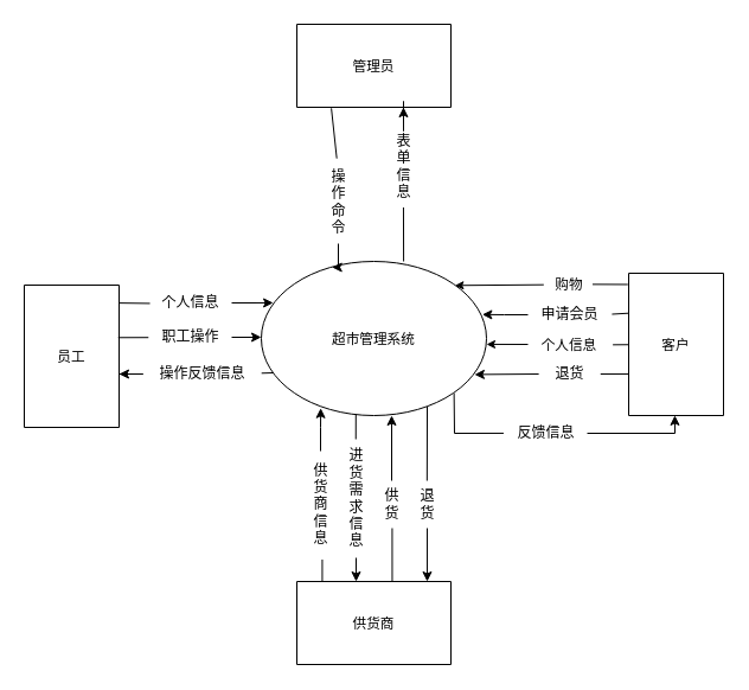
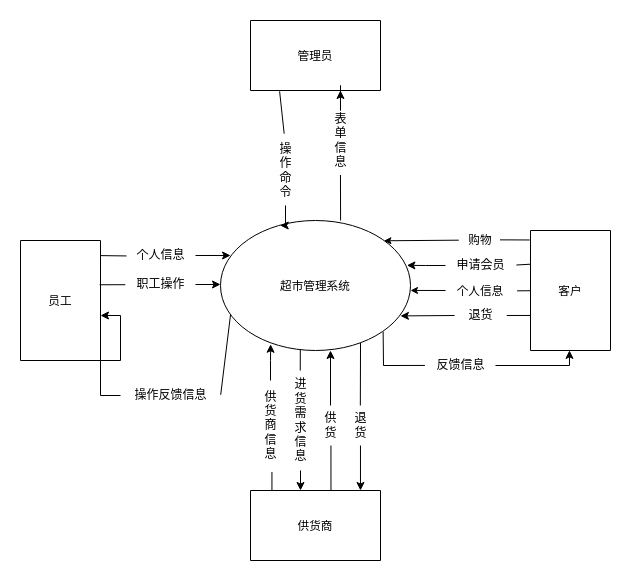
  <mxCell id="0" />
  <mxCell id="1" parent="0" />
  <mxCell id="2" value="&lt;div style=&quot;font-size: 1px&quot;&gt;&lt;p style=&quot;align:center;margin-left:0;margin-right:0;margin-top:0px;margin-bottom:0px;text-indent:0;valign:middle;direction:ltr;&quot;&gt;&lt;font style=&quot;font-size:11.64px;font-family:0;color:#000000;direction:ltr;letter-spacing:0px;line-height:120%;opacity:1&quot;&gt;客户&lt;/font&gt;&lt;/p&gt;&lt;/div&gt;" style="verticalAlign=middle;align=center;vsdxID=3;fillColor=#ffffff;gradientColor=none;shape=stencil(nZBRDoQgDERP03+WHsHFe5iISyOCQdT19kIaIxq//Jtp3zTpAFaTaUYNUkwx+F6v1EYD+AUpyRkdKCYFqACrzgf9C352LfuxyWRWg1/yhT/nRE5IsZWuZtCSK8CPeI0e/hF+jV7AJM4PO7KWCyr390bSiNtEtQM=);strokeColor=#000000;spacingTop=-3;spacingBottom=-3;spacingLeft=-3;spacingRight=-3;points=[];labelBackgroundColor=none;rounded=0;html=1;whiteSpace=wrap;" parent="1" vertex="1"><mxGeometry x="530" y="230" width="80" height="120" as="geometry" /></mxCell>
  <mxCell id="3" value="&lt;div style=&quot;font-size: 1px&quot;&gt;&lt;p style=&quot;align:center;margin-left:0;margin-right:0;margin-top:0px;margin-bottom:0px;text-indent:0;valign:middle;direction:ltr;&quot;&gt;&lt;font style=&quot;font-size:11.64px;font-family:0;color:#000000;direction:ltr;letter-spacing:0px;line-height:120%;opacity:1&quot;&gt;超市管理系统&lt;/font&gt;&lt;/p&gt;&lt;/div&gt;" style="verticalAlign=middle;align=center;vsdxID=2;fillColor=#ffffff;gradientColor=none;shape=stencil(vVHLDsIgEPwajiQI6RfU+h8bu22JCGRB2/69kG1iazx58DazM/vIjjBtmiCi0CplCjecbZ8nYc5Ca+snJJsLEqYTph0C4Ujh4XvmEaqzont41gkL96naodXKrGF6YSfQtUi0OXXDVlqPfJNP6usotUhYbJIUMmQb/GGrAxpRljVycDBuc1hKM2LclX8/7H9nFfB+82Cd45T2+mcspcSRmu4F);strokeColor=#000000;spacingTop=-3;spacingBottom=-3;spacingLeft=-3;spacingRight=-3;points=[];labelBackgroundColor=none;rounded=0;html=1;whiteSpace=wrap;" parent="1" vertex="1"><mxGeometry x="220" y="220" width="190" height="130" as="geometry" /></mxCell>
  <mxCell id="4" value="&lt;div style=&quot;font-size: 1px&quot;&gt;&lt;p style=&quot;align:center;margin-left:0;margin-right:0;margin-top:0px;margin-bottom:0px;text-indent:0;valign:middle;direction:ltr;&quot;&gt;&lt;font style=&quot;font-size:11.64px;font-family:0;color:#000000;direction:ltr;letter-spacing:0px;line-height:120%;opacity:1&quot;&gt;员工&lt;/font&gt;&lt;/p&gt;&lt;/div&gt;" style="verticalAlign=middle;align=center;vsdxID=19;fillColor=#ffffff;gradientColor=none;shape=stencil(nZBRDoQgDERP03+WHsHFe5iISyOCQdT19kIaIxq//Jtp3zTpAFaTaUYNUkwx+F6v1EYD+AUpyRkdKCYFqACrzgf9C352LfuxyWRWg1/yhT/nRE5IsZWuZtCSK8CPeI0e/hF+jV7AJM4PO7KWCyr390bSiNtEtQM=);strokeColor=#000000;spacingTop=-3;spacingBottom=-3;spacingLeft=-3;spacingRight=-3;points=[];labelBackgroundColor=none;rounded=0;html=1;whiteSpace=wrap;" parent="1" vertex="1"><mxGeometry x="20" y="240" width="80" height="120" as="geometry" /></mxCell>
  <mxCell id="5" parent="1" vertex="1"><mxGeometry x="340" y="350" as="geometry" /></mxCell>
  <mxCell id="6" value="" style="vsdxID=8;edgeStyle=none;startArrow=none;endArrow=classic;startSize=5;endSize=5;strokeColor=#000000;spacingTop=0;spacingBottom=0;spacingLeft=0;spacingRight=0;verticalAlign=middle;html=1;labelBackgroundColor=#ffffff;rounded=0;exitX=0;exitY=0.5;exitDx=0;exitDy=0;exitPerimeter=0;entryX=1;entryY=0.538;entryDx=0;entryDy=0;entryPerimeter=0;" parent="1" source="10" target="3" edge="1"><mxGeometry relative="1" as="geometry"><mxPoint x="35" y="102" as="offset" /><Array as="points" /></mxGeometry></mxCell>
  <mxCell id="7" value="" style="vsdxID=7;edgeStyle=none;startArrow=none;endArrow=classic;startSize=5;endSize=5;strokeColor=#000000;spacingTop=0;spacingBottom=0;spacingLeft=0;spacingRight=0;verticalAlign=middle;html=1;labelBackgroundColor=#ffffff;rounded=0;exitX=-0.042;exitY=0.492;exitDx=0;exitDy=0;exitPerimeter=0;entryX=0.86;entryY=0.156;entryDx=0;entryDy=0;entryPerimeter=0;" parent="1" source="12" target="3" edge="1"><mxGeometry relative="1" as="geometry"><mxPoint x="42" y="101" as="offset" /><Array as="points" /></mxGeometry></mxCell>
  <mxCell id="8" parent="1" vertex="1"><mxGeometry x="240" y="330" as="geometry" /></mxCell>
  <mxCell id="9" value="" style="vsdxID=8;edgeStyle=none;startArrow=none;endArrow=none;startSize=5;endSize=5;strokeColor=#000000;spacingTop=0;spacingBottom=0;spacingLeft=0;spacingRight=0;verticalAlign=middle;html=1;labelBackgroundColor=#ffffff;rounded=0;entryX=1.023;entryY=0.511;entryDx=0;entryDy=0;entryPerimeter=0;exitX=0.001;exitY=0.502;exitDx=0;exitDy=0;exitPerimeter=0;" parent="1" source="2" target="10" edge="1"><mxGeometry relative="1" as="geometry"><mxPoint x="35" y="102" as="offset" /><Array as="points" /><mxPoint x="520" y="290" as="sourcePoint" /><mxPoint x="410" y="290" as="targetPoint" /></mxGeometry></mxCell>
  <mxCell id="10" value="&lt;div style=&quot;font-size: 1px&quot;&gt;&lt;p style=&quot;align:center;margin-left:0;margin-right:0;margin-top:0px;margin-bottom:0px;text-indent:0;valign:middle;direction:ltr;&quot;&gt;&lt;font style=&quot;font-size:11.64px;font-family:0;color:#000000;direction:ltr;letter-spacing:0px;line-height:120%;opacity:1&quot;&gt;个人信息&lt;/font&gt;&lt;/p&gt;&lt;/div&gt;" style="verticalAlign=middle;align=center;vsdxID=37;fillColor=none;gradientColor=none;shape=stencil(nZBRDoQgDERP03+WHsHFe5iISyOCQdT19kIaIxq//Jtp3zTpAFaTaUYNUkwx+F6v1EYD+AUpyRkdKCYFqACrzgf9C352LfuxyWRWg1/yhT/nRE5IsZWuZtCSK8CPeI0e/hF+jV7AJM4PO7KWCyr390bSiNtEtQM=);strokeColor=none;spacingTop=-3;spacingBottom=-3;spacingLeft=-3;spacingRight=-3;points=[];labelBackgroundColor=none;rounded=0;html=1;whiteSpace=wrap;" parent="1" vertex="1"><mxGeometry x="445" y="275" width="70" height="30" as="geometry" /></mxCell>
  <mxCell id="11" value="" style="vsdxID=7;edgeStyle=none;startArrow=none;endArrow=none;startSize=5;endSize=5;strokeColor=#000000;spacingTop=0;spacingBottom=0;spacingLeft=0;spacingRight=0;verticalAlign=middle;html=1;labelBackgroundColor=#ffffff;rounded=0;entryX=0.988;entryY=0.484;entryDx=0;entryDy=0;entryPerimeter=0;exitX=-0.009;exitY=0.079;exitDx=0;exitDy=0;exitPerimeter=0;" parent="1" source="2" target="12" edge="1"><mxGeometry relative="1" as="geometry"><mxPoint x="42" y="101" as="offset" /><Array as="points" /><mxPoint x="530" y="249" as="sourcePoint" /><mxPoint x="445" y="250" as="targetPoint" /></mxGeometry></mxCell>
  <mxCell id="12" value="&lt;div style=&quot;&quot;&gt;&lt;p style=&quot;margin: 0px; text-indent: 0px; direction: ltr;&quot;&gt;&lt;span style=&quot;font-size: 11.64px;&quot;&gt;购物&lt;/span&gt;&lt;/p&gt;&lt;/div&gt;" style="verticalAlign=middle;align=center;vsdxID=36;fillColor=none;gradientColor=none;shape=stencil(nZBRDoQgDERP03+WHsHFe5iISyOCQdT19kIaIxq//Jtp3zTpAFaTaUYNUkwx+F6v1EYD+AUpyRkdKCYFqACrzgf9C352LfuxyWRWg1/yhT/nRE5IsZWuZtCSK8CPeI0e/hF+jV7AJM4PO7KWCyr390bSiNtEtQM=);strokeColor=none;spacingTop=-3;spacingBottom=-3;spacingLeft=-3;spacingRight=-3;points=[];labelBackgroundColor=none;rounded=0;html=1;whiteSpace=wrap;" parent="1" vertex="1"><mxGeometry x="460" y="220" width="40" height="40" as="geometry" /></mxCell>
  <mxCell id="13" value="退货" style="text;html=1;align=center;verticalAlign=middle;resizable=0;points=[];autosize=1;strokeColor=none;fillColor=none;" parent="1" vertex="1"><mxGeometry x="455" y="300" width="50" height="30" as="geometry" /></mxCell>
  <mxCell id="14" value="" style="endArrow=none;html=1;rounded=0;exitX=1.025;exitY=0.5;exitDx=0;exitDy=0;exitPerimeter=0;entryX=0;entryY=0.708;entryDx=0;entryDy=0;entryPerimeter=0;" parent="1" source="13" target="2" edge="1"><mxGeometry width="50" height="50" relative="1" as="geometry"><mxPoint x="510" y="340" as="sourcePoint" /><mxPoint x="560" y="290" as="targetPoint" /></mxGeometry></mxCell>
  <mxCell id="15" value="" style="endArrow=classic;html=1;rounded=0;exitX=-0.018;exitY=0.5;exitDx=0;exitDy=0;exitPerimeter=0;entryX=0.947;entryY=0.734;entryDx=0;entryDy=0;entryPerimeter=0;" parent="1" source="13" target="3" edge="1"><mxGeometry width="50" height="50" relative="1" as="geometry"><mxPoint x="510" y="340" as="sourcePoint" /><mxPoint x="560" y="290" as="targetPoint" /></mxGeometry></mxCell>
  <mxCell id="16" style="edgeStyle=orthogonalEdgeStyle;rounded=0;orthogonalLoop=1;jettySize=auto;html=1;entryX=0.981;entryY=0.345;entryDx=0;entryDy=0;entryPerimeter=0;" parent="1" source="17" target="3" edge="1"><mxGeometry relative="1" as="geometry" /></mxCell>
  <mxCell id="17" value="申请会员" style="text;html=1;align=center;verticalAlign=middle;resizable=0;points=[];autosize=1;strokeColor=none;fillColor=none;" parent="1" vertex="1"><mxGeometry x="445" y="250" width="70" height="30" as="geometry" /></mxCell>
  <mxCell id="18" value="" style="endArrow=none;html=1;rounded=0;exitX=1.013;exitY=0.484;exitDx=0;exitDy=0;exitPerimeter=0;entryX=-0.006;entryY=0.281;entryDx=0;entryDy=0;entryPerimeter=0;" parent="1" source="17" target="2" edge="1"><mxGeometry width="50" height="50" relative="1" as="geometry"><mxPoint x="500" y="350" as="sourcePoint" /><mxPoint x="550" y="300" as="targetPoint" /></mxGeometry></mxCell>
  <mxCell id="19" style="edgeStyle=orthogonalEdgeStyle;rounded=0;orthogonalLoop=1;jettySize=auto;html=1;entryX=0.487;entryY=0.999;entryDx=0;entryDy=0;entryPerimeter=0;" parent="1" source="20" target="2" edge="1"><mxGeometry relative="1" as="geometry"><Array as="points"><mxPoint x="569" y="365" /></Array></mxGeometry></mxCell>
  <mxCell id="20" value="反馈信息" style="text;html=1;align=center;verticalAlign=middle;resizable=0;points=[];autosize=1;strokeColor=none;fillColor=none;" parent="1" vertex="1"><mxGeometry x="425" y="350" width="70" height="30" as="geometry" /></mxCell>
  <mxCell id="21" value="" style="endArrow=none;html=1;rounded=0;exitX=0.856;exitY=0.855;exitDx=0;exitDy=0;exitPerimeter=0;entryX=-0.008;entryY=0.498;entryDx=0;entryDy=0;entryPerimeter=0;" parent="1" source="3" target="20" edge="1"><mxGeometry width="50" height="50" relative="1" as="geometry"><mxPoint x="500" y="350" as="sourcePoint" /><mxPoint x="420" y="370" as="targetPoint" /><Array as="points"><mxPoint x="383" y="365" /></Array></mxGeometry></mxCell>
  <mxCell id="22" style="edgeStyle=orthogonalEdgeStyle;rounded=0;orthogonalLoop=1;jettySize=auto;html=1;entryX=0.053;entryY=0.269;entryDx=0;entryDy=0;entryPerimeter=0;" parent="1" source="23" target="3" edge="1"><mxGeometry relative="1" as="geometry" /></mxCell>
  <mxCell id="23" value="个人信息" style="text;html=1;align=center;verticalAlign=middle;resizable=0;points=[];autosize=1;strokeColor=none;fillColor=none;" parent="1" vertex="1"><mxGeometry x="125" y="240" width="70" height="30" as="geometry" /></mxCell>
  <mxCell id="24" value="" style="endArrow=none;html=1;rounded=0;exitX=1.006;exitY=0.126;exitDx=0;exitDy=0;exitPerimeter=0;entryX=0.015;entryY=0.515;entryDx=0;entryDy=0;entryPerimeter=0;" parent="1" source="4" target="23" edge="1"><mxGeometry width="50" height="50" relative="1" as="geometry"><mxPoint x="220" y="330" as="sourcePoint" /><mxPoint x="270" y="280" as="targetPoint" /></mxGeometry></mxCell>
  <mxCell id="25" style="edgeStyle=orthogonalEdgeStyle;rounded=0;orthogonalLoop=1;jettySize=auto;html=1;entryX=0;entryY=0.492;entryDx=0;entryDy=0;entryPerimeter=0;" parent="1" source="26" target="3" edge="1"><mxGeometry relative="1" as="geometry" /></mxCell>
  <mxCell id="26" value="职工操作" style="text;html=1;align=center;verticalAlign=middle;resizable=0;points=[];autosize=1;strokeColor=none;fillColor=none;" parent="1" vertex="1"><mxGeometry x="125" y="269" width="70" height="30" as="geometry" /></mxCell>
  <mxCell id="27" value="" style="endArrow=none;html=1;rounded=0;exitX=0.99;exitY=0.369;exitDx=0;exitDy=0;exitPerimeter=0;entryX=-0.003;entryY=0.507;entryDx=0;entryDy=0;entryPerimeter=0;" parent="1" source="4" target="26" edge="1"><mxGeometry width="50" height="50" relative="1" as="geometry"><mxPoint x="220" y="330" as="sourcePoint" /><mxPoint x="270" y="280" as="targetPoint" /></mxGeometry></mxCell>
  <mxCell id="28" style="edgeStyle=orthogonalEdgeStyle;rounded=0;orthogonalLoop=1;jettySize=auto;html=1;entryX=1;entryY=0.625;entryDx=0;entryDy=0;entryPerimeter=0;" parent="1" source="29" target="4" edge="1"><mxGeometry relative="1" as="geometry" /></mxCell>
- <mxCell id="29" value="操作反馈信息" style="text;html=1;align=center;verticalAlign=middle;resizable=0;points=[];autosize=1;strokeColor=none;fillColor=none;" parent="1" vertex="1"><mxGeometry x="120" y="300" width="100" height="30" as="geometry" /></mxCell>
+ <mxCell id="29" value="操作反馈信息" style="text;html=1;align=center;verticalAlign=middle;resizable=0;points=[];autosize=1;strokeColor=none;fillColor=none;" parent="1" vertex="1"><mxGeometry x="120" y="380" width="100" height="30" as="geometry" /></mxCell>
  <mxCell id="30" value="" style="endArrow=none;html=1;rounded=0;exitX=0.053;exitY=0.723;exitDx=0;exitDy=0;exitPerimeter=0;entryX=1.002;entryY=0.477;entryDx=0;entryDy=0;entryPerimeter=0;" parent="1" source="3" target="29" edge="1"><mxGeometry width="50" height="50" relative="1" as="geometry"><mxPoint x="220" y="330" as="sourcePoint" /><mxPoint x="270" y="280" as="targetPoint" /></mxGeometry></mxCell>
  <mxCell id="31" value="&lt;div style=&quot;font-size: 1px&quot;&gt;&lt;p style=&quot;align:center;margin-left:0;margin-right:0;margin-top:0px;margin-bottom:0px;text-indent:0;valign:middle;direction:ltr;&quot;&gt;&lt;font style=&quot;font-size:11.64px;font-family:0;color:#000000;direction:ltr;letter-spacing:0px;line-height:120%;opacity:1&quot;&gt;管理员&lt;/font&gt;&lt;/p&gt;&lt;/div&gt;" style="verticalAlign=middle;align=center;vsdxID=19;fillColor=#ffffff;gradientColor=none;shape=stencil(nZBRDoQgDERP03+WHsHFe5iISyOCQdT19kIaIxq//Jtp3zTpAFaTaUYNUkwx+F6v1EYD+AUpyRkdKCYFqACrzgf9C352LfuxyWRWg1/yhT/nRE5IsZWuZtCSK8CPeI0e/hF+jV7AJM4PO7KWCyr390bSiNtEtQM=);strokeColor=#000000;spacingTop=-3;spacingBottom=-3;spacingLeft=-3;spacingRight=-3;points=[];labelBackgroundColor=none;rounded=0;html=1;whiteSpace=wrap;" parent="1" vertex="1"><mxGeometry x="250" y="20" width="130" height="70" as="geometry" /></mxCell>
  <mxCell id="32" style="edgeStyle=orthogonalEdgeStyle;rounded=0;orthogonalLoop=1;jettySize=auto;html=1;entryX=0.314;entryY=0.036;entryDx=0;entryDy=0;entryPerimeter=0;" parent="1" source="33" target="3" edge="1"><mxGeometry relative="1" as="geometry" /></mxCell>
  <mxCell id="33" value="操&lt;br&gt;作&lt;br&gt;命&lt;br&gt;令" style="text;html=1;align=center;verticalAlign=middle;resizable=0;points=[];autosize=1;strokeColor=none;fillColor=none;" parent="1" vertex="1"><mxGeometry x="265" y="135" width="40" height="70" as="geometry" /></mxCell>
  <mxCell id="34" value="" style="endArrow=none;html=1;rounded=0;exitX=0.467;exitY=-0.026;exitDx=0;exitDy=0;exitPerimeter=0;entryX=0.224;entryY=1.012;entryDx=0;entryDy=0;entryPerimeter=0;" parent="1" source="33" target="31" edge="1"><mxGeometry width="50" height="50" relative="1" as="geometry"><mxPoint x="310" y="190" as="sourcePoint" /><mxPoint x="360" y="140" as="targetPoint" /></mxGeometry></mxCell>
  <mxCell id="35" style="edgeStyle=orthogonalEdgeStyle;rounded=0;orthogonalLoop=1;jettySize=auto;html=1;entryX=0.692;entryY=1;entryDx=0;entryDy=0;entryPerimeter=0;" parent="1" source="36" target="31" edge="1"><mxGeometry relative="1" as="geometry" /></mxCell>
  <mxCell id="36" value="表&lt;br&gt;单&lt;br&gt;信&lt;br&gt;息" style="text;html=1;align=center;verticalAlign=middle;resizable=0;points=[];autosize=1;strokeColor=none;fillColor=none;" parent="1" vertex="1"><mxGeometry x="320" y="105" width="40" height="70" as="geometry" /></mxCell>
  <mxCell id="37" value="" style="endArrow=none;html=1;rounded=0;exitX=0.499;exitY=0.993;exitDx=0;exitDy=0;exitPerimeter=0;entryX=0.632;entryY=0;entryDx=0;entryDy=0;entryPerimeter=0;" parent="1" source="36" target="3" edge="1"><mxGeometry width="50" height="50" relative="1" as="geometry"><mxPoint x="310" y="170" as="sourcePoint" /><mxPoint x="360" y="120" as="targetPoint" /></mxGeometry></mxCell>
  <mxCell id="38" value="&lt;div style=&quot;font-size: 1px&quot;&gt;&lt;p style=&quot;align:center;margin-left:0;margin-right:0;margin-top:0px;margin-bottom:0px;text-indent:0;valign:middle;direction:ltr;&quot;&gt;&lt;font style=&quot;font-size:11.64px;font-family:0;color:#000000;direction:ltr;letter-spacing:0px;line-height:120%;opacity:1&quot;&gt;供货商&lt;/font&gt;&lt;/p&gt;&lt;/div&gt;" style="verticalAlign=middle;align=center;vsdxID=19;fillColor=#ffffff;gradientColor=none;shape=stencil(nZBRDoQgDERP03+WHsHFe5iISyOCQdT19kIaIxq//Jtp3zTpAFaTaUYNUkwx+F6v1EYD+AUpyRkdKCYFqACrzgf9C352LfuxyWRWg1/yhT/nRE5IsZWuZtCSK8CPeI0e/hF+jV7AJM4PO7KWCyr390bSiNtEtQM=);strokeColor=#000000;spacingTop=-3;spacingBottom=-3;spacingLeft=-3;spacingRight=-3;points=[];labelBackgroundColor=none;rounded=0;html=1;whiteSpace=wrap;" parent="1" vertex="1"><mxGeometry x="250" y="490" width="130" height="70" as="geometry" /></mxCell>
  <mxCell id="39" style="edgeStyle=orthogonalEdgeStyle;rounded=0;orthogonalLoop=1;jettySize=auto;html=1;entryX=0.264;entryY=0.952;entryDx=0;entryDy=0;entryPerimeter=0;" parent="1" source="40" target="3" edge="1"><mxGeometry relative="1" as="geometry" /></mxCell>
  <mxCell id="40" value="供&lt;br&gt;货&lt;br&gt;商&lt;br&gt;信&lt;br&gt;息" style="text;html=1;align=center;verticalAlign=middle;resizable=0;points=[];autosize=1;strokeColor=none;fillColor=none;" parent="1" vertex="1"><mxGeometry x="250" y="380" width="40" height="90" as="geometry" /></mxCell>
  <mxCell id="41" value="" style="endArrow=none;html=1;rounded=0;exitX=0.536;exitY=1.017;exitDx=0;exitDy=0;exitPerimeter=0;entryX=0.165;entryY=-0.006;entryDx=0;entryDy=0;entryPerimeter=0;" parent="1" source="40" target="38" edge="1"><mxGeometry width="50" height="50" relative="1" as="geometry"><mxPoint x="310" y="460" as="sourcePoint" /><mxPoint x="360" y="410" as="targetPoint" /></mxGeometry></mxCell>
  <mxCell id="42" style="edgeStyle=orthogonalEdgeStyle;rounded=0;orthogonalLoop=1;jettySize=auto;html=1;entryX=0.385;entryY=0;entryDx=0;entryDy=0;entryPerimeter=0;" parent="1" source="43" target="38" edge="1"><mxGeometry relative="1" as="geometry" /></mxCell>
  <mxCell id="43" value="进&lt;br&gt;货&lt;br&gt;需&lt;br&gt;求&lt;br&gt;信&lt;br&gt;息" style="text;html=1;align=center;verticalAlign=middle;resizable=0;points=[];autosize=1;strokeColor=none;fillColor=none;" parent="1" vertex="1"><mxGeometry x="280" y="370" width="40" height="100" as="geometry" /></mxCell>
  <mxCell id="44" style="edgeStyle=orthogonalEdgeStyle;rounded=0;orthogonalLoop=1;jettySize=auto;html=1;entryX=0.579;entryY=1;entryDx=0;entryDy=0;entryPerimeter=0;" parent="1" source="45" target="3" edge="1"><mxGeometry relative="1" as="geometry" /></mxCell>
  <mxCell id="45" value="供&lt;br&gt;货" style="text;html=1;align=center;verticalAlign=middle;resizable=0;points=[];autosize=1;strokeColor=none;fillColor=none;" parent="1" vertex="1"><mxGeometry x="310" y="405" width="40" height="40" as="geometry" /></mxCell>
  <mxCell id="46" style="edgeStyle=orthogonalEdgeStyle;rounded=0;orthogonalLoop=1;jettySize=auto;html=1;entryX=0.846;entryY=0;entryDx=0;entryDy=0;entryPerimeter=0;" parent="1" source="47" target="38" edge="1"><mxGeometry relative="1" as="geometry" /></mxCell>
  <mxCell id="47" value="退&lt;br&gt;货" style="text;html=1;align=center;verticalAlign=middle;resizable=0;points=[];autosize=1;strokeColor=none;fillColor=none;" parent="1" vertex="1"><mxGeometry x="340" y="405" width="40" height="40" as="geometry" /></mxCell>
  <mxCell id="48" value="" style="endArrow=none;html=1;rounded=0;exitX=0.494;exitY=0;exitDx=0;exitDy=0;exitPerimeter=0;entryX=0.42;entryY=0.994;entryDx=0;entryDy=0;entryPerimeter=0;" parent="1" source="43" target="3" edge="1"><mxGeometry width="50" height="50" relative="1" as="geometry"><mxPoint x="270" y="430" as="sourcePoint" /><mxPoint x="300" y="350" as="targetPoint" /></mxGeometry></mxCell>
  <mxCell id="49" value="" style="endArrow=none;html=1;rounded=0;exitX=0.511;exitY=1;exitDx=0;exitDy=0;exitPerimeter=0;entryX=0.619;entryY=-0.004;entryDx=0;entryDy=0;entryPerimeter=0;" parent="1" source="45" target="38" edge="1"><mxGeometry width="50" height="50" relative="1" as="geometry"><mxPoint x="330" y="450" as="sourcePoint" /><mxPoint x="370" y="410" as="targetPoint" /></mxGeometry></mxCell>
  <mxCell id="50" value="" style="endArrow=none;html=1;rounded=0;exitX=0.496;exitY=0;exitDx=0;exitDy=0;exitPerimeter=0;entryX=0.737;entryY=0.941;entryDx=0;entryDy=0;entryPerimeter=0;" parent="1" source="47" target="3" edge="1"><mxGeometry width="50" height="50" relative="1" as="geometry"><mxPoint x="340" y="400" as="sourcePoint" /><mxPoint x="390" y="350" as="targetPoint" /></mxGeometry></mxCell>
